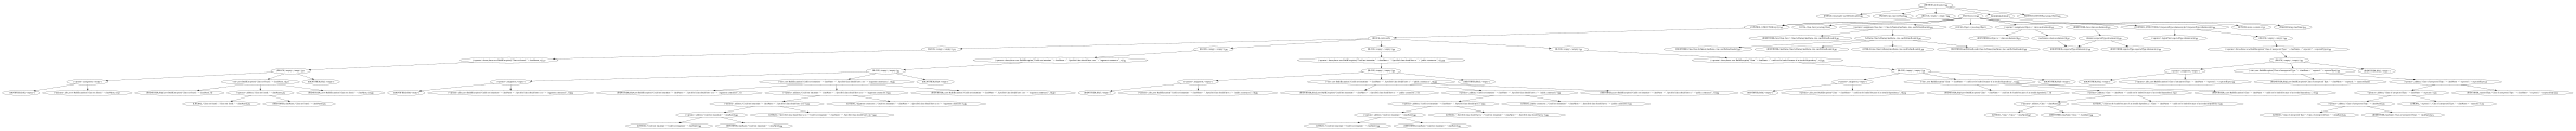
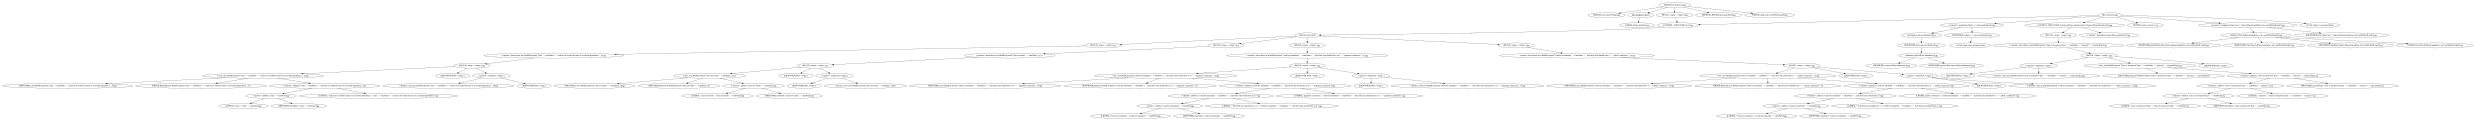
  digraph {
    fontname="Liberation Serif"
    node [fontname="Liberation Serif"]
    edge [fontname="Liberation Serif"]
    n1 [label=<(METHOD,newInstance)<SUB>261</SUB>>]
    n2 [label=<(PARAM,ClassLoader userDefinedLoader)<SUB>263</SUB>>]
    n3 [label=<(PARAM,Class expectedType)<SUB>264</SUB>>]
    n4 [label=<(BLOCK,&lt;empty&gt;,&lt;empty&gt;)<SUB>264</SUB>>]
    n5 [label=<(MODIFIER,PUBLIC)>]
    n6 [label=<(METHOD_RETURN,java.lang.Object)<SUB>261</SUB>>]
    n7 [label=<(PARAM,String className)<SUB>262</SUB>>]
    n8 [label=<(CONTROL_STRUCTURE,try,try)<SUB>265</SUB>>]
    n9 [label=<(BLOCK,catch,catch)>]
    n10 [label=<(BLOCK,try,try)<SUB>265</SUB>>]
    n11 [label=<(LOCAL,Class clazz: java.lang.Class)>]
    n12 [label=<(&lt;operator&gt;.assignment,Class clazz = Class.forName(className, true, userDefinedLoader))<SUB>266</SUB>>]
    n13 [label=<(LOCAL,Object o: java.lang.Object)>]
    n14 [label=<(&lt;operator&gt;.assignment,Object o = clazz.newInstance())<SUB>267</SUB>>]
    n15 [label=<(CONTROL_STRUCTURE,if (!expectedType.isInstance(o)),if (!expectedType.isInstance(o)))<SUB>268</SUB>>]
    n16 [label=<(RETURN,return o;,return o;)<SUB>275</SUB>>]
    n17 [label=<(BLOCK,&lt;empty&gt;,&lt;empty&gt;)<SUB>276</SUB>>]
    n18 [label=<(BLOCK,&lt;empty&gt;,&lt;empty&gt;)<SUB>281</SUB>>]
    n19 [label=<(BLOCK,&lt;empty&gt;,&lt;empty&gt;)<SUB>288</SUB>>]
    n20 [label=<(BLOCK,&lt;empty&gt;,&lt;empty&gt;)<SUB>295</SUB>>]
    n21 [label=<(IDENTIFIER,clazz,Class clazz = Class.forName(className, true, userDefinedLoader))<SUB>266</SUB>>]
    n22 [label=<(forName,Class.forName(className, true, userDefinedLoader))<SUB>266</SUB>>]
    n23 [label=<(IDENTIFIER,o,Object o = clazz.newInstance())<SUB>267</SUB>>]
    n24 [label=<(newInstance,clazz.newInstance())<SUB>267</SUB>>]
    n25 [label=<(&lt;operator&gt;.logicalNot,!expectedType.isInstance(o))<SUB>268</SUB>>]
    n26 [label=<(BLOCK,&lt;empty&gt;,&lt;empty&gt;)<SUB>268</SUB>>]
    n27 [label=<(IDENTIFIER,Class,Class.forName(className, true, userDefinedLoader))<SUB>266</SUB>>]
    n28 [label=<(IDENTIFIER,className,Class.forName(className, true, userDefinedLoader))<SUB>266</SUB>>]
    n29 [label=<(LITERAL,true,Class.forName(className, true, userDefinedLoader))<SUB>266</SUB>>]
    n30 [label=<(IDENTIFIER,userDefinedLoader,Class.forName(className, true, userDefinedLoader))<SUB>266</SUB>>]
    n31 [label=<(IDENTIFIER,clazz,clazz.newInstance())<SUB>267</SUB>>]
    n32 [label=<(isInstance,expectedType.isInstance(o))<SUB>268</SUB>>]
    n33 [label=<(&lt;operator&gt;.throw,throw new BuildException(&quot;Class of unexpected Type: &quot; + className + &quot; expected :&quot; + expectedType);)<SUB>269</SUB>>]
    n34 [label=<(IDENTIFIER,expectedType,expectedType.isInstance(o))<SUB>268</SUB>>]
    n35 [label=<(IDENTIFIER,o,expectedType.isInstance(o))<SUB>268</SUB>>]
    n36 [label=<(BLOCK,&lt;empty&gt;,&lt;empty&gt;)<SUB>269</SUB>>]
    n37 [label=<(&lt;operator&gt;.assignment,&lt;empty&gt;)>]
    n38 [label=<(&lt;init&gt;,new BuildException(&quot;Class of unexpected Type: &quot; + className + &quot; expected :&quot; + expectedType))<SUB>269</SUB>>]
    n39 [label=<(IDENTIFIER,$obj2,&lt;empty&gt;)>]
    n40 [label=<(IDENTIFIER,$obj2,&lt;empty&gt;)>]
    n41 [label=<(&lt;operator&gt;.alloc,new BuildException(&quot;Class of unexpected Type: &quot; + className + &quot; expected :&quot; + expectedType))<SUB>269</SUB>>]
    n42 [label=<(IDENTIFIER,$obj2,new BuildException(&quot;Class of unexpected Type: &quot; + className + &quot; expected :&quot; + expectedType))>]
    n43 [label=<(&lt;operator&gt;.addition,&quot;Class of unexpected Type: &quot; + className + &quot; expected :&quot; + expectedType)<SUB>270</SUB>>]
    n44 [label=<(&lt;operator&gt;.addition,&quot;Class of unexpected Type: &quot; + className + &quot; expected :&quot;)<SUB>270</SUB>>]
    n45 [label=<(IDENTIFIER,expectedType,&quot;Class of unexpected Type: &quot; + className + &quot; expected :&quot; + expectedType)<SUB>273</SUB>>]
    n46 [label=<(&lt;operator&gt;.addition,&quot;Class of unexpected Type: &quot; + className)<SUB>270</SUB>>]
    n47 [label=<(LITERAL,&quot; expected :&quot;,&quot;Class of unexpected Type: &quot; + className + &quot; expected :&quot;)<SUB>272</SUB>>]
    n48 [label=<(LITERAL,&quot;Class of unexpected Type: &quot;,&quot;Class of unexpected Type: &quot; + className)<SUB>270</SUB>>]
    n49 [label=<(IDENTIFIER,className,&quot;Class of unexpected Type: &quot; + className)<SUB>271</SUB>>]
    n50 [label=<(&lt;operator&gt;.throw,throw new BuildException(&quot;Class not found: &quot; + className, e);)<SUB>277</SUB>>]
    n51 [label=<(&lt;operator&gt;.throw,throw new BuildException(&quot;Could not instantiate &quot; + className + &quot;. Specified class should have a no &quot; + &quot;argument constructor.&quot;, e);)<SUB>282</SUB>>]
    n52 [label=<(&lt;operator&gt;.throw,throw new BuildException(&quot;Could not instantiate &quot; + className + &quot;. Specified class should have a &quot; + &quot;public constructor.&quot;, e);)<SUB>289</SUB>>]
    n53 [label=<(&lt;operator&gt;.throw,throw new BuildException(&quot;Class &quot; + className + &quot; could not be loaded because of an invalid dependency.&quot;, e);)<SUB>296</SUB>>]
    n54 [label=<(BLOCK,&lt;empty&gt;,&lt;empty&gt;)<SUB>277</SUB>>]
    n55 [label=<(&lt;operator&gt;.assignment,&lt;empty&gt;)>]
    n56 [label=<(&lt;init&gt;,new BuildException(&quot;Class not found: &quot; + className, e))<SUB>277</SUB>>]
    n57 [label=<(IDENTIFIER,$obj3,&lt;empty&gt;)>]
    n58 [label=<(IDENTIFIER,$obj3,&lt;empty&gt;)>]
    n59 [label=<(&lt;operator&gt;.alloc,new BuildException(&quot;Class not found: &quot; + className, e))<SUB>277</SUB>>]
    n60 [label=<(IDENTIFIER,$obj3,new BuildException(&quot;Class not found: &quot; + className, e))>]
    n61 [label=<(&lt;operator&gt;.addition,&quot;Class not found: &quot; + className)<SUB>278</SUB>>]
    n62 [label=<(IDENTIFIER,e,new BuildException(&quot;Class not found: &quot; + className, e))<SUB>280</SUB>>]
    n63 [label=<(LITERAL,&quot;Class not found: &quot;,&quot;Class not found: &quot; + className)<SUB>278</SUB>>]
    n64 [label=<(IDENTIFIER,className,&quot;Class not found: &quot; + className)<SUB>279</SUB>>]
    n65 [label=<(BLOCK,&lt;empty&gt;,&lt;empty&gt;)<SUB>282</SUB>>]
    n66 [label=<(&lt;operator&gt;.assignment,&lt;empty&gt;)>]
    n67 [label=<(&lt;init&gt;,new BuildException(&quot;Could not instantiate &quot; + className + &quot;. Specified class should have a no &quot; + &quot;argument constructor.&quot;, e))<SUB>282</SUB>>]
    n68 [label=<(IDENTIFIER,$obj4,&lt;empty&gt;)>]
    n69 [label=<(IDENTIFIER,$obj4,&lt;empty&gt;)>]
    n70 [label=<(&lt;operator&gt;.alloc,new BuildException(&quot;Could not instantiate &quot; + className + &quot;. Specified class should have a no &quot; + &quot;argument constructor.&quot;, e))<SUB>282</SUB>>]
    n71 [label=<(IDENTIFIER,$obj4,new BuildException(&quot;Could not instantiate &quot; + className + &quot;. Specified class should have a no &quot; + &quot;argument constructor.&quot;, e))>]
    n72 [label=<(&lt;operator&gt;.addition,&quot;Could not instantiate &quot; + className + &quot;. Specified class should have a no &quot; + &quot;argument constructor.&quot;)<SUB>283</SUB>>]
    n73 [label=<(IDENTIFIER,e,new BuildException(&quot;Could not instantiate &quot; + className + &quot;. Specified class should have a no &quot; + &quot;argument constructor.&quot;, e))<SUB>287</SUB>>]
    n74 [label=<(&lt;operator&gt;.addition,&quot;Could not instantiate &quot; + className + &quot;. Specified class should have a no &quot;)<SUB>283</SUB>>]
    n75 [label=<(LITERAL,&quot;argument constructor.&quot;,&quot;Could not instantiate &quot; + className + &quot;. Specified class should have a no &quot; + &quot;argument constructor.&quot;)<SUB>286</SUB>>]
    n76 [label=<(&lt;operator&gt;.addition,&quot;Could not instantiate &quot; + className)<SUB>283</SUB>>]
    n77 [label=<(LITERAL,&quot;. Specified class should have a no &quot;,&quot;Could not instantiate &quot; + className + &quot;. Specified class should have a no &quot;)<SUB>285</SUB>>]
    n78 [label=<(LITERAL,&quot;Could not instantiate &quot;,&quot;Could not instantiate &quot; + className)<SUB>283</SUB>>]
    n79 [label=<(IDENTIFIER,className,&quot;Could not instantiate &quot; + className)<SUB>284</SUB>>]
    n80 [label=<(BLOCK,&lt;empty&gt;,&lt;empty&gt;)<SUB>289</SUB>>]
    n81 [label=<(&lt;operator&gt;.assignment,&lt;empty&gt;)>]
    n82 [label=<(&lt;init&gt;,new BuildException(&quot;Could not instantiate &quot; + className + &quot;. Specified class should have a &quot; + &quot;public constructor.&quot;, e))<SUB>289</SUB>>]
    n83 [label=<(IDENTIFIER,$obj5,&lt;empty&gt;)>]
    n84 [label=<(IDENTIFIER,$obj5,&lt;empty&gt;)>]
    n85 [label=<(&lt;operator&gt;.alloc,new BuildException(&quot;Could not instantiate &quot; + className + &quot;. Specified class should have a &quot; + &quot;public constructor.&quot;, e))<SUB>289</SUB>>]
    n86 [label=<(IDENTIFIER,$obj5,new BuildException(&quot;Could not instantiate &quot; + className + &quot;. Specified class should have a &quot; + &quot;public constructor.&quot;, e))>]
    n87 [label=<(&lt;operator&gt;.addition,&quot;Could not instantiate &quot; + className + &quot;. Specified class should have a &quot; + &quot;public constructor.&quot;)<SUB>290</SUB>>]
    n88 [label=<(IDENTIFIER,e,new BuildException(&quot;Could not instantiate &quot; + className + &quot;. Specified class should have a &quot; + &quot;public constructor.&quot;, e))<SUB>294</SUB>>]
    n89 [label=<(&lt;operator&gt;.addition,&quot;Could not instantiate &quot; + className + &quot;. Specified class should have a &quot;)<SUB>290</SUB>>]
    n90 [label=<(LITERAL,&quot;public constructor.&quot;,&quot;Could not instantiate &quot; + className + &quot;. Specified class should have a &quot; + &quot;public constructor.&quot;)<SUB>293</SUB>>]
    n91 [label=<(&lt;operator&gt;.addition,&quot;Could not instantiate &quot; + className)<SUB>290</SUB>>]
    n92 [label=<(LITERAL,&quot;. Specified class should have a &quot;,&quot;Could not instantiate &quot; + className + &quot;. Specified class should have a &quot;)<SUB>292</SUB>>]
    n93 [label=<(LITERAL,&quot;Could not instantiate &quot;,&quot;Could not instantiate &quot; + className)<SUB>290</SUB>>]
    n94 [label=<(IDENTIFIER,className,&quot;Could not instantiate &quot; + className)<SUB>291</SUB>>]
    n95 [label=<(BLOCK,&lt;empty&gt;,&lt;empty&gt;)<SUB>296</SUB>>]
    n96 [label=<(&lt;operator&gt;.assignment,&lt;empty&gt;)>]
    n97 [label=<(&lt;init&gt;,new BuildException(&quot;Class &quot; + className + &quot; could not be loaded because of an invalid dependency.&quot;, e))<SUB>296</SUB>>]
    n98 [label=<(IDENTIFIER,$obj6,&lt;empty&gt;)>]
    n99 [label=<(IDENTIFIER,$obj6,&lt;empty&gt;)>]
    n100 [label=<(&lt;operator&gt;.alloc,new BuildException(&quot;Class &quot; + className + &quot; could not be loaded because of an invalid dependency.&quot;, e))<SUB>296</SUB>>]
    n101 [label=<(IDENTIFIER,$obj6,new BuildException(&quot;Class &quot; + className + &quot; could not be loaded because of an invalid dependency.&quot;, e))>]
    n102 [label=<(&lt;operator&gt;.addition,&quot;Class &quot; + className + &quot; could not be loaded because of an invalid dependency.&quot;)<SUB>297</SUB>>]
    n103 [label=<(IDENTIFIER,e,new BuildException(&quot;Class &quot; + className + &quot; could not be loaded because of an invalid dependency.&quot;, e))<SUB>300</SUB>>]
    n104 [label=<(&lt;operator&gt;.addition,&quot;Class &quot; + className)<SUB>297</SUB>>]
    n105 [label=<(LITERAL,&quot; could not be loaded because of an invalid dependency.&quot;,&quot;Class &quot; + className + &quot; could not be loaded because of an invalid dependency.&quot;)<SUB>299</SUB>>]
    n106 [label=<(LITERAL,&quot;Class &quot;,&quot;Class &quot; + className)<SUB>297</SUB>>]
    n107 [label=<(IDENTIFIER,className,&quot;Class &quot; + className)<SUB>298</SUB>>]
    n1 -> n2
    n1 -> n3
    n1 -> n4
    n1 -> n5
    n1 -> n6
    n4 -> n8
    n5 -> n7
    n8 -> n9
    n9 -> n17
    n9 -> n18
    n9 -> n19
    n9 -> n20
    n10 -> n8
-   n10 -> n11
+   n23 -> n11
    n10 -> n12
    n10 -> n13
    n10 -> n14
    n10 -> n15
    n10 -> n16
    n12 -> n21
    n12 -> n22
    n14 -> n23
    n14 -> n24
    n15 -> n25
    n15 -> n26
    n17 -> n50
    n18 -> n51
    n19 -> n52
    n20 -> n53
    n22 -> n27
    n22 -> n28
    n22 -> n29
    n22 -> n30
-   n24 -> n35
+   n24 -> n31
    n26 -> n33
    n31 -> n32
    n32 -> n34
    n32 -> n35
    n33 -> n36
    n36 -> n37
    n36 -> n38
    n36 -> n39
    n37 -> n40
    n37 -> n41
    n38 -> n42
    n38 -> n43
    n43 -> n44
    n43 -> n45
    n44 -> n46
    n44 -> n47
    n46 -> n48
    n46 -> n49
    n50 -> n54
    n51 -> n65
    n52 -> n80
    n53 -> n95
    n54 -> n55
    n54 -> n56
    n54 -> n57
    n55 -> n58
    n55 -> n59
    n56 -> n60
    n56 -> n61
    n56 -> n62
    n61 -> n63
    n61 -> n64
    n65 -> n66
    n65 -> n67
    n65 -> n68
    n66 -> n69
    n66 -> n70
    n67 -> n71
    n67 -> n72
    n67 -> n73
    n72 -> n74
    n72 -> n75
    n74 -> n76
    n74 -> n77
    n76 -> n78
    n76 -> n79
    n80 -> n81
    n80 -> n82
    n80 -> n83
    n81 -> n84
    n81 -> n85
    n82 -> n86
    n82 -> n87
    n82 -> n88
    n87 -> n89
    n87 -> n90
    n89 -> n91
    n89 -> n92
    n91 -> n93
    n91 -> n94
    n95 -> n96
    n95 -> n97
    n95 -> n98
    n96 -> n99
    n96 -> n100
    n97 -> n101
    n97 -> n102
    n97 -> n103
    n102 -> n104
    n102 -> n105
    n104 -> n106
    n104 -> n107
  }
